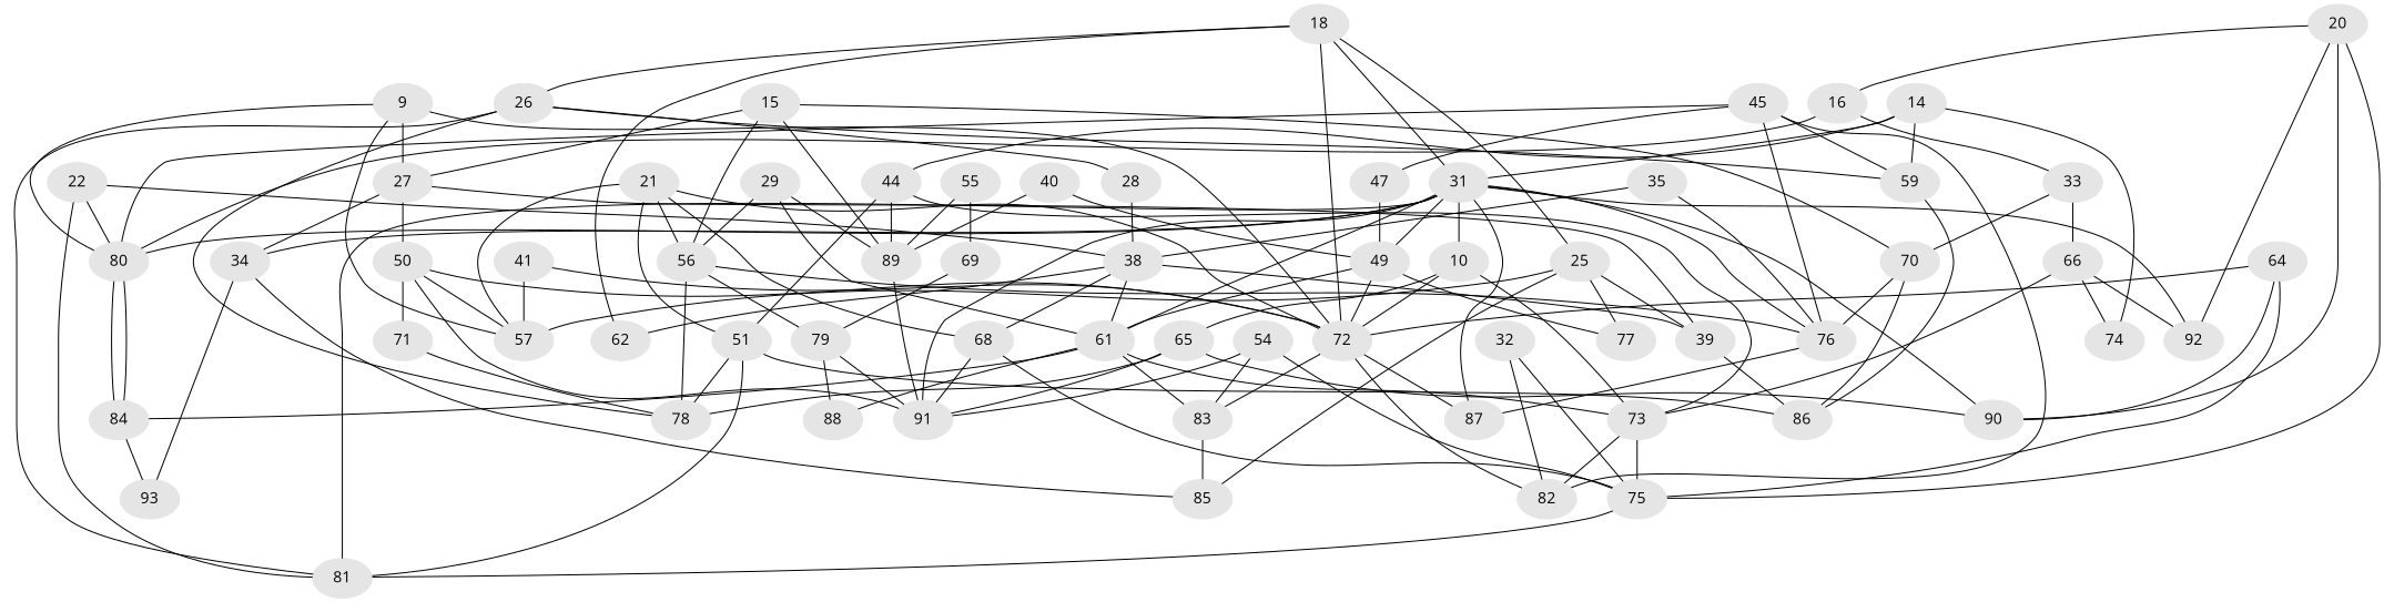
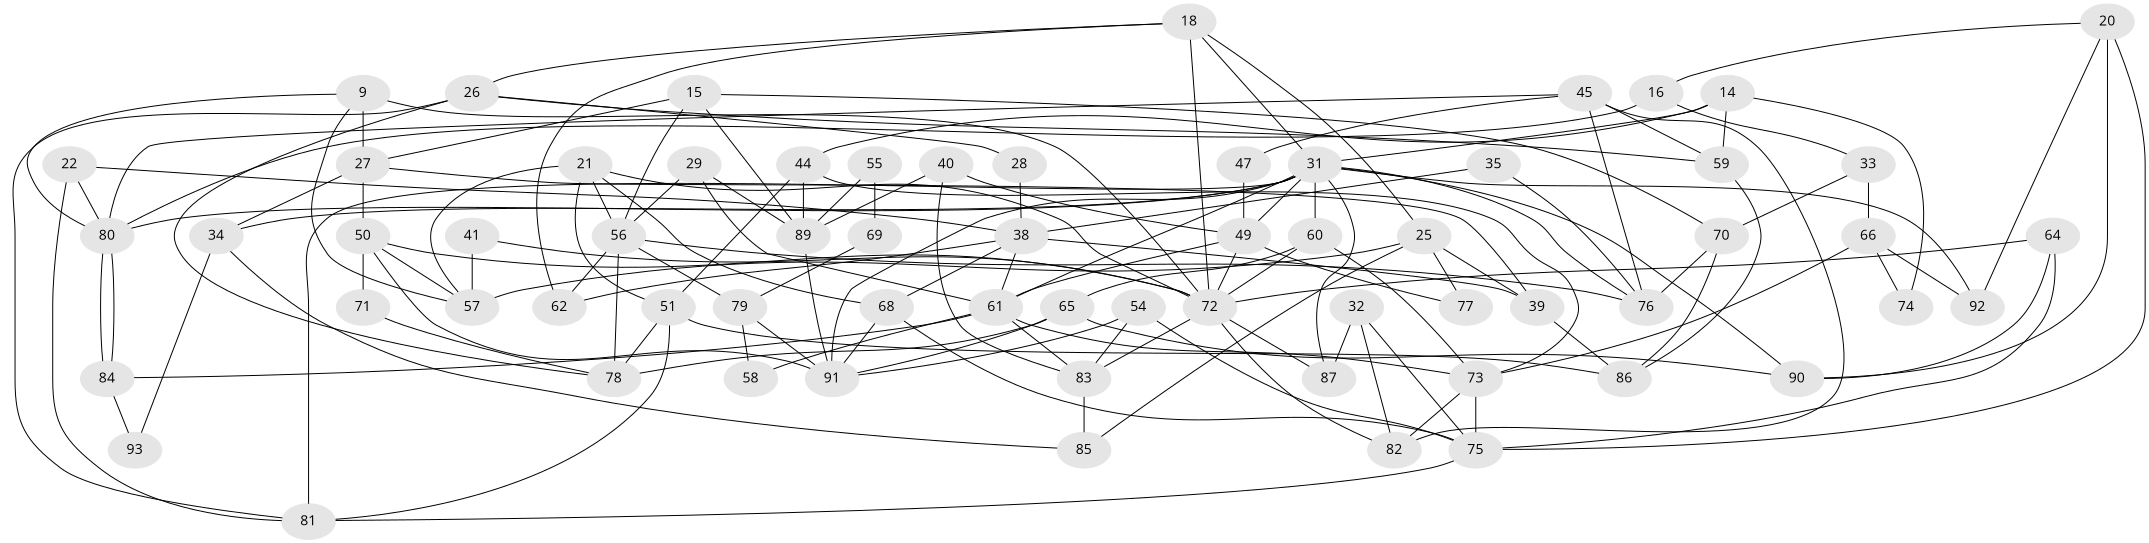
  graph {
    fontname="Open Sans"
    node [color=gray90 fontname="Open Sans" style=filled]
    edge [fontname="Open Sans"]
    9 [super="+8"]
    27
    57 [super="+17"]
    72 [super="+67+53"]
    80
    39
    34
    50
    87
    82
    83
    84
    31 [super="+4+23+30"]
    90
    92
    81
    61 [super="+19+13"]
    49 [super="+33"]
-   60 [super="+42" label=10]
+   60 [super="+42"]
    76 [super="+58"]
    91 [super="+7+43"]
    14
    44
    59
    74
    89 [super="+36"]
    51
    73 [super="+52"]
    86
    15
    56 [super="+3"]
    70
    62
    78 [super="+2"]
    79
    18 [super="+5"]
    25
    26 [super="+16"]
    77
    85
    28
    n42 [label=16]
    20
    75 [super="+48"]
    n45 [label=33]
    21
    68
    38 [super="+12"]
    22
    93
    71
    29
-   88
+   88 [label=58]
    65
    32
    35
    40
    41
    45
    47
    66
    54
    55
    69
    64
    9 -- 27 [weight=2]
    9 -- 57
    9 -- 72
    9 -- 80
    27 -- 39
    27 -- 34
    27 -- 50
    72 -- 87
    72 -- 82
    72 -- 83
    80 -- 84
    80 -- 84
    39 -- 86
    34 -- 85
    34 -- 93
    50 -- 57
    50 -- 72
    50 -- 91
    50 -- 71
    83 -- 85
    84 -- 93
    31 -- 80
    31 -- 34 [weight=2]
    31 -- 87 [weight=2]
    31 -- 90
    31 -- 92
    31 -- 81
    31 -- 61 [weight=2]
    31 -- 49 [weight=2]
    31 -- 60 [weight=2]
    31 -- 76
    31 -- 91 [weight=3]
    61 -- 83
    61 -- 84
    61 -- 73 [weight=2]
    61 -- 88
    49 -- 72 [weight=2]
    49 -- 61
    49 -- 77
    60 -- 72 [weight=2]
    60 -- 73
    60 -- 65
    14 -- 31
    14 -- 44
    14 -- 59
    14 -- 74
    44 -- 89 [weight=2]
    44 -- 51
    44 -- 73
    59 -- 86
    89 -- 91
    51 -- 81
    51 -- 86
    51 -- 78
    73 -- 82
    73 -- 75
    15 -- 27
    15 -- 89
    15 -- 56
    15 -- 70
    56 -- 76 [weight=2]
+   56 -- 62
    56 -- 78
    56 -- 79
    70 -- 76
    70 -- 86
    79 -- 91
    79 -- 88
    18 -- 72
    18 -- 31
    18 -- 62
    18 -- 25
    18 -- 26
    25 -- 57
    25 -- 39
    25 -- 77
    25 -- 85
    26 -- 81
    26 -- 59
    26 -- 78
    26 -- 28
    28 -- 38
    n42 -- 80
    n42 -- n45
    20 -- 90
    20 -- 92
    20 -- n42
    20 -- 75 [weight=2]
    75 -- 81
    n45 -- 70
    n45 -- 66
    21 -- 57
    21 -- 72
    21 -- 51
    21 -- 56
    21 -- 68
    68 -- 91
    68 -- 75
    38 -- 39
    38 -- 61 [weight=2]
    38 -- 62
    38 -- 68
    22 -- 80
    22 -- 81
    22 -- 38
    71 -- 78
    29 -- 61
    29 -- 89
    29 -- 56
    65 -- 90
    65 -- 91
    65 -- 78 [weight=2]
-   76 -- 87
+   32 -- 87
    32 -- 82
    32 -- 75
    35 -- 76
    35 -- 38
+   40 -- 83
    40 -- 49
    40 -- 89
    41 -- 57
    41 -- 72
    45 -- 80
    45 -- 82
    45 -- 76
    45 -- 59
    45 -- 47
    47 -- 49
    66 -- 92
    66 -- 74
    66 -- 73
    54 -- 83
    54 -- 91
    54 -- 75
    55 -- 89
    55 -- 69
    69 -- 79
    64 -- 72
    64 -- 90
    64 -- 75 [weight=2]
  }
